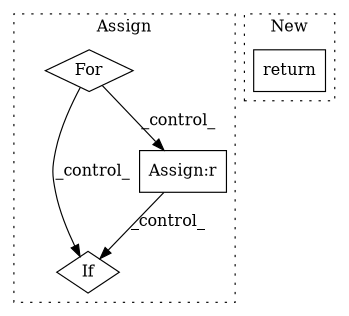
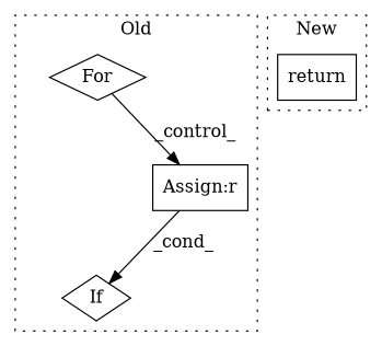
  digraph {
    node [shape=diamond]
    n1 [a=107 l="4,14" label=For s="15920,15971"]
    n2 [a=96 l="3,18" label=If s="16040,16065"]
    n3 [a=40 l=22 label="Assign:r" s=16043 shape=box]
    n4 [a=93 l=7 label=return s=14046 shape=box]
    subgraph cluster_1 {
-     label=Assign
+     label=Old
      style=dotted
      n1
      n2
      n3
    }
    subgraph cluster_2 {
      label=New
      style=dotted
      n4
    }
-   n1 -> n2 [label=_control_]
    n1 -> n3 [label=_control_]
-   n3 -> n2 [label=_control_]
+   n3 -> n2 [label=_cond_]
  }
